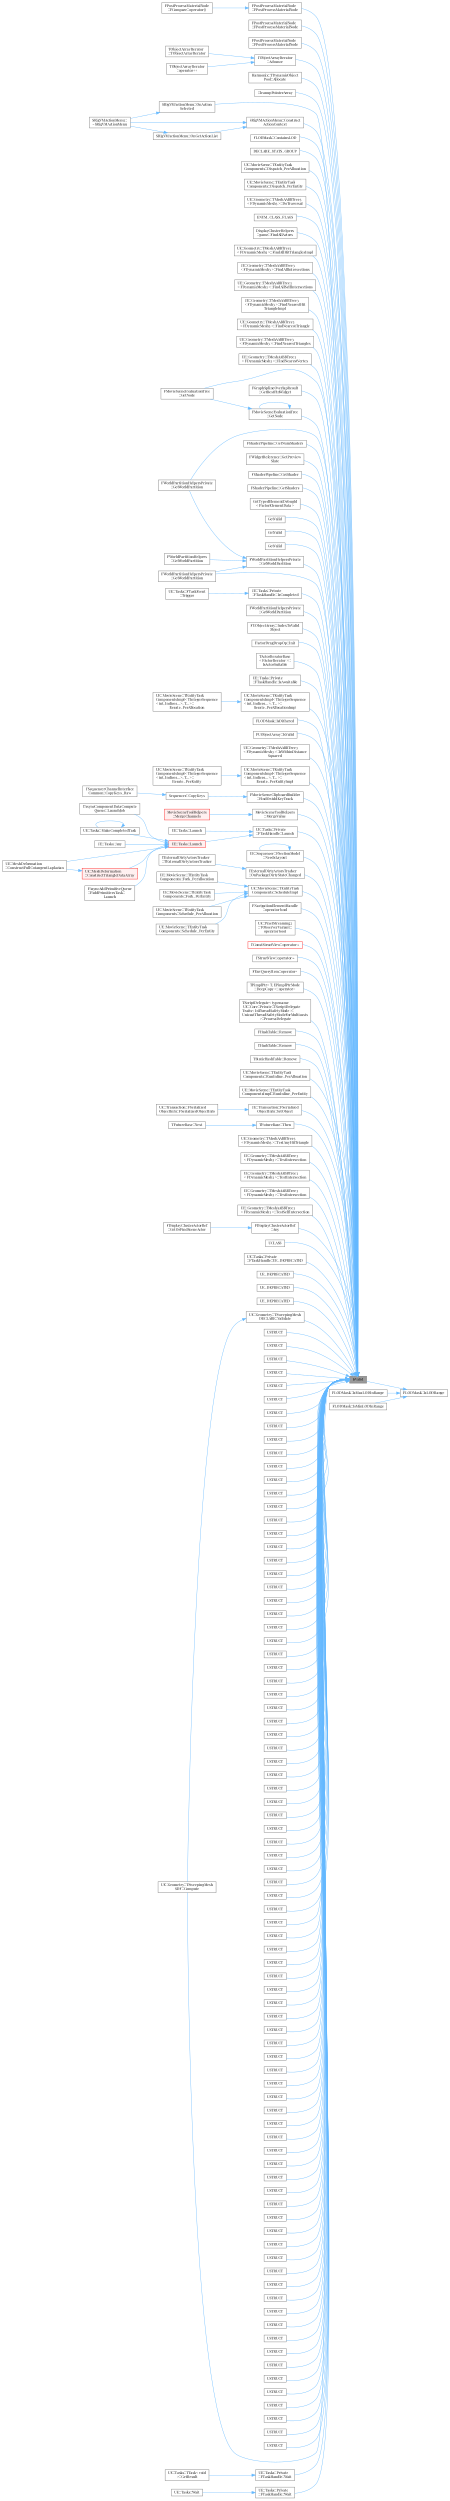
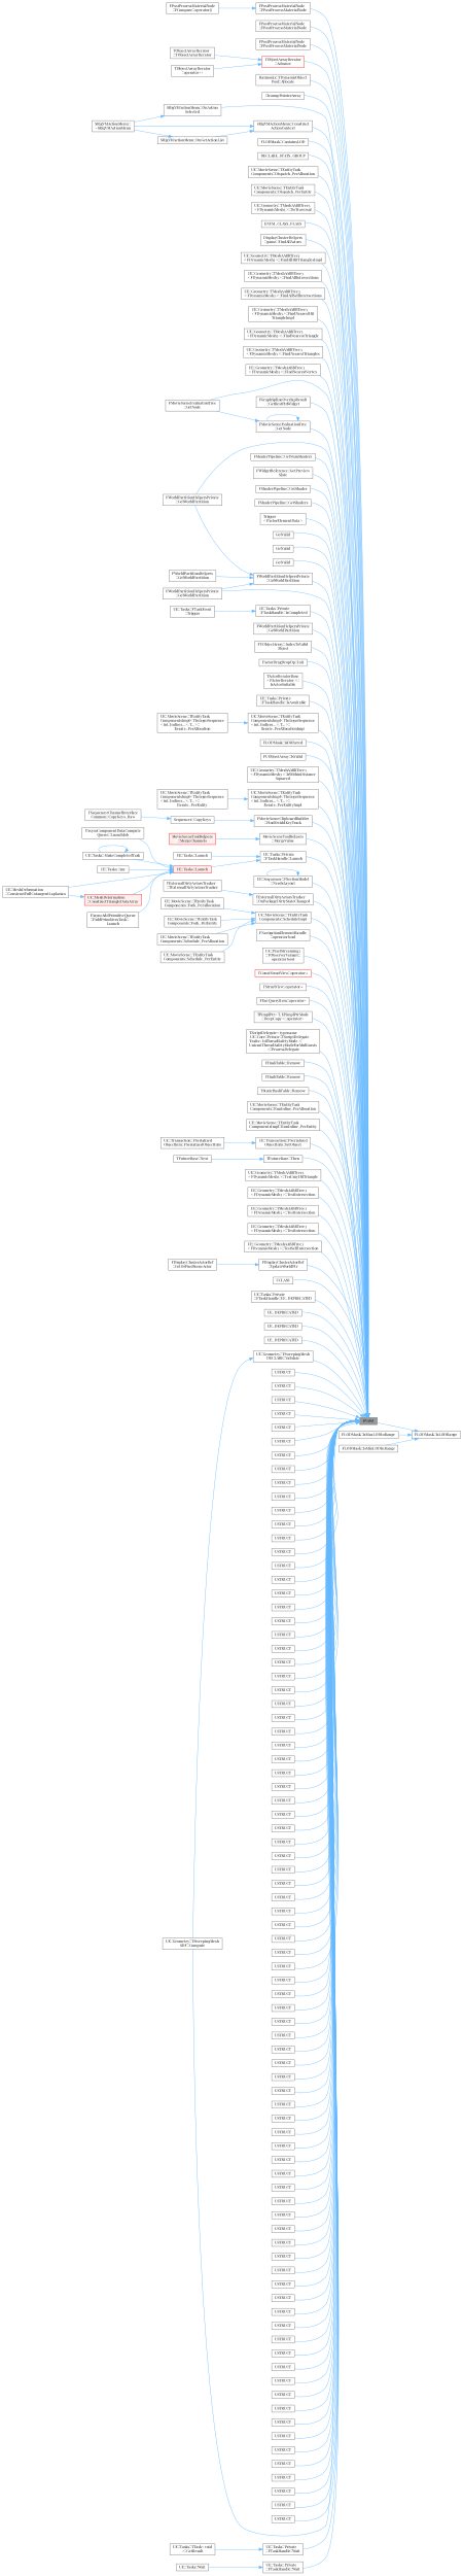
  digraph {
    fontname="Playfair Display"
    rankdir=RL
    node [color=grey40 fillcolor=white fontname="Playfair Display" fontsize=10 shape=box style=filled]
    edge [color=steelblue1 dir=back fontname="Playfair Display" fontsize=10 labelfontname=Helvetica labelfontsize=10 style=solid]
    n1 [color=gray40 fillcolor=grey60 fontcolor=black height=0.2 label=IsValid width=0.4]
    n2 [height=0.2 label="FPostProcessMaterialNode\l::FPostProcessMaterialNode" width=0.4]
    n3 [height=0.2 label="FPostProcessMaterialNode\l::FPostProcessMaterialNode" width=0.4]
    n4 [height=0.2 label="FPostProcessMaterialNode\l::FPostProcessMaterialNode" width=0.4]
-   n5 [height=0.2 label="TObjectArrayIterator\l::Advance" width=0.4]
+   n5 [color=red height=0.2 label="TObjectArrayIterator\l::Advance" width=0.4]
    n6 [height=0.2 label="Harmonix::TDynamicObject\lPool::Allocate" width=0.4]
    n7 [height=0.2 label=CleanupPointerArray width=0.4]
    n8 [height=0.2 label="UE::Geometry::TSweepingMesh\lSDF::Compute" width=0.4]
    n9 [height=0.2 label="SRigVMActionMenu::Construct\lActionContext" width=0.4]
    n10 [height=0.2 label="FLODMask::ContainsLOD" width=0.4]
    n11 [height=0.2 label=DECLARE_STATS_GROUP width=0.4]
    n12 [height=0.2 label="UE::MovieScene::TEntityTask\lComponents::Dispatch_PerAllocation" width=0.4]
    n13 [height=0.2 label="UE::MovieScene::TEntityTask\lComponents::Dispatch_PerEntity" width=0.4]
    n14 [height=0.2 label="UE::Geometry::TMeshAABBTree3\l\< FDynamicMesh3 \>::DoTraversal" width=0.4]
    n15 [height=0.2 label=ENUM_CLASS_FLAGS width=0.4]
    n16 [height=0.2 label="DisplayClusterHelpers\l::game::FindAllActors" width=0.4]
    n17 [height=0.2 label="UE::Geometry::TMeshAABBTree3\l\< FDynamicMesh3 \>::FindAllHitTrianglesImpl" width=0.4]
    n18 [height=0.2 label="UE::Geometry::TMeshAABBTree3\l\< FDynamicMesh3 \>::FindAllIntersections" width=0.4]
    n19 [height=0.2 label="UE::Geometry::TMeshAABBTree3\l\< FDynamicMesh3 \>::FindAllSelfIntersections" width=0.4]
    n20 [height=0.2 label="UE::Geometry::TMeshAABBTree3\l\< FDynamicMesh3 \>::FindNearestHit\lTriangleImpl" width=0.4]
    n21 [height=0.2 label="UE::Geometry::TMeshAABBTree3\l\< FDynamicMesh3 \>::FindNearestTriangle" width=0.4]
    n22 [height=0.2 label="UE::Geometry::TMeshAABBTree3\l\< FDynamicMesh3 \>::FindNearestTriangles" width=0.4]
    n23 [height=0.2 label="UE::Geometry::TMeshAABBTree3\l\< FDynamicMesh3 \>::FindNearestVertex" width=0.4]
    n24 [height=0.2 label="FMovieSceneClipboardBuilder\l::FindOrAddKeyTrack" width=0.4]
    n25 [height=0.2 label="FGraphSplineOverlapResult\l::GetBestPinWidget" width=0.4]
    n26 [height=0.2 label="FMovieSceneEvaluationTree\l::GetNode" width=0.4]
    n27 [height=0.2 label="FMovieSceneEvaluationTree\l::GetNode" width=0.4]
    n28 [height=0.2 label="FShaderPipeline::GetNumShaders" width=0.4]
    n29 [height=0.2 label="FWidgetReference::GetPreview\lSlate" width=0.4]
    n30 [height=0.2 label="FShaderPipeline::GetShader" width=0.4]
    n31 [height=0.2 label="FShaderPipeline::GetShaders" width=0.4]
-   n32 [height=0.2 label="GetTypedElementDebugId\l\< FActorElementData \>" width=0.4]
+   n32 [height=0.2 label="Trigger\l\< FActorElementData \>" width=0.4]
    n33 [height=0.2 label=GetValid width=0.4]
    n34 [height=0.2 label=GetValid width=0.4]
    n35 [height=0.2 label=GetValid width=0.4]
    n36 [height=0.2 label="FWorldPartitionHelpersPrivate\l::GetWorldPartition" width=0.4]
    n37 [height=0.2 label="FWorldPartitionHelpersPrivate\l::GetWorldPartition" width=0.4]
    n38 [height=0.2 label="FWorldPartitionHelpersPrivate\l::GetWorldPartition" width=0.4]
    n39 [height=0.2 label="FWorldPartitionHelpersPrivate\l::GetWorldPartition" width=0.4]
    n40 [height=0.2 label="FUObjectArray::IndexToValid\lObject" width=0.4]
    n41 [height=0.2 label="FActorDragDropOp::Init" width=0.4]
    n42 [height=0.2 label="TActorIteratorBase\l\< FActorIterator \>::\lIsActorSuitable" width=0.4]
    n43 [height=0.2 label="UE::Tasks::Private\l::FTaskHandle::IsAwaitable" width=0.4]
    n44 [height=0.2 label="UE::Tasks::Private\l::FTaskHandle::IsCompleted" width=0.4]
    n45 [height=0.2 label="FLODMask::IsDithered" width=0.4]
    n46 [height=0.2 label="FUObjectArray::IsValid" width=0.4]
    n47 [height=0.2 label="UE::Geometry::TMeshAABBTree3\l\< FDynamicMesh3 \>::IsWithinDistance\lSquared" width=0.4]
    n48 [height=0.2 label="UE::MovieScene::TEntityTask\lComponentsImpl\< TIntegerSequence\l\< int, Indices... \>, T... \>::\lIterate_PerAllocationImpl" width=0.4]
    n49 [height=0.2 label="UE::MovieScene::TEntityTask\lComponentsImpl\< TIntegerSequence\l\< int, Indices... \>, T... \>::\lIterate_PerEntityImpl" width=0.4]
    n50 [height=0.2 label="UE::Tasks::Private\l::FTaskHandle::Launch" width=0.4]
    n51 [height=0.2 label="MovieSceneToolHelpers\l::MergeValue" width=0.4]
    n52 [height=0.2 label="UE::Sequencer::FSectionModel\l::NeedsLayout" width=0.4]
    n53 [height=0.2 label="SRigVMActionMenu::OnAction\lSelected" width=0.4]
    n54 [height=0.2 label="TExternalDirtyActorsTracker\l::OnPackageDirtyStateChanged" width=0.4]
    n55 [height=0.2 label="FNavigationElementHandle\l::operator bool" width=0.4]
    n56 [height=0.2 label="UE::PixelStreaming2\l::TObserverVariant::\loperator bool" width=0.4]
    n57 [color=red height=0.2 label="TConstStructView::operator-\>" width=0.4]
    n58 [height=0.2 label="TStructView::operator-\>" width=0.4]
    n59 [height=0.2 label="FEnvQueryItem::operator\<" width=0.4]
    n60 [height=0.2 label="TPimplPtr\< T, EPimplPtrMode\l::DeepCopy \>::operator=" width=0.4]
    n61 [height=0.2 label="TScriptDelegate\< typename\l UE::Core::Private::TScriptDelegate\lTraits\< InThreadSafetyMode \>::\lUnicastThreadSafetyModeForMulticasts\l \>::ProcessDelegate" width=0.4]
    n62 [height=0.2 label="FHashTable::Remove" width=0.4]
    n63 [height=0.2 label="THashTable::Remove" width=0.4]
    n64 [height=0.2 label="TStaticHashTable::Remove" width=0.4]
    n65 [height=0.2 label="UE::MovieScene::TEntityTask\lComponents::RunInline_PerAllocation" width=0.4]
    n66 [height=0.2 label="UE::MovieScene::TEntityTask\lComponentsImpl::RunInline_PerEntity" width=0.4]
    n67 [height=0.2 label="UE::MovieScene::TEntityTask\lComponents::ScheduleImpl" width=0.4]
    n68 [height=0.2 label="UE::Transaction::FSerialized\lObjectInfo::SetObject" width=0.4]
    n69 [height=0.2 label="UE::Geometry::TMeshAABBTree3\l\< FDynamicMesh3 \>::TestAnyHitTriangle" width=0.4]
    n70 [height=0.2 label="UE::Geometry::TMeshAABBTree3\l\< FDynamicMesh3 \>::TestIntersection" width=0.4]
    n71 [height=0.2 label="UE::Geometry::TMeshAABBTree3\l\< FDynamicMesh3 \>::TestIntersection" width=0.4]
    n72 [height=0.2 label="UE::Geometry::TMeshAABBTree3\l\< FDynamicMesh3 \>::TestIntersection" width=0.4]
    n73 [height=0.2 label="UE::Geometry::TMeshAABBTree3\l\< FDynamicMesh3 \>::TestSelfIntersection" width=0.4]
    n74 [height=0.2 label="TFutureBase::Then" width=0.4]
    n75 [height=0.2 label=UCLASS width=0.4]
    n76 [height=0.2 label="UE::Tasks::Private\l::FTaskHandle::UE_DEPRECATED" width=0.4]
    n77 [height=0.2 label=UE_DEPRECATED width=0.4]
    n78 [height=0.2 label=UE_DEPRECATED width=0.4]
    n79 [height=0.2 label=UE_DEPRECATED width=0.4]
-   n80 [height=0.2 label="FDisplayClusterActorRef\l::Any" width=0.4]
+   n80 [height=0.2 label="FDisplayClusterActorRef\l::UpdateWorldPtr" width=0.4]
    n81 [height=0.2 label=USTRUCT width=0.4]
    n82 [height=0.2 label=USTRUCT width=0.4]
    n83 [height=0.2 label=USTRUCT width=0.4]
    n84 [height=0.2 label=USTRUCT width=0.4]
    n85 [height=0.2 label=USTRUCT width=0.4]
    n86 [height=0.2 label=USTRUCT width=0.4]
    n87 [height=0.2 label=USTRUCT width=0.4]
    n88 [height=0.2 label=USTRUCT width=0.4]
    n89 [height=0.2 label=USTRUCT width=0.4]
    n90 [height=0.2 label=USTRUCT width=0.4]
    n91 [height=0.2 label=USTRUCT width=0.4]
    n92 [height=0.2 label=USTRUCT width=0.4]
    n93 [height=0.2 label=USTRUCT width=0.4]
    n94 [height=0.2 label=USTRUCT width=0.4]
    n95 [height=0.2 label=USTRUCT width=0.4]
    n96 [height=0.2 label=USTRUCT width=0.4]
    n97 [height=0.2 label=USTRUCT width=0.4]
    n98 [height=0.2 label=USTRUCT width=0.4]
    n99 [height=0.2 label=USTRUCT width=0.4]
    n100 [height=0.2 label=USTRUCT width=0.4]
    n101 [height=0.2 label=USTRUCT width=0.4]
    n102 [height=0.2 label=USTRUCT width=0.4]
    n103 [height=0.2 label=USTRUCT width=0.4]
    n104 [height=0.2 label=USTRUCT width=0.4]
    n105 [height=0.2 label=USTRUCT width=0.4]
    n106 [height=0.2 label=USTRUCT width=0.4]
    n107 [height=0.2 label=USTRUCT width=0.4]
    n108 [height=0.2 label=USTRUCT width=0.4]
    n109 [height=0.2 label=USTRUCT width=0.4]
    n110 [height=0.2 label=USTRUCT width=0.4]
    n111 [height=0.2 label=USTRUCT width=0.4]
    n112 [height=0.2 label=USTRUCT width=0.4]
    n113 [height=0.2 label=USTRUCT width=0.4]
    n114 [height=0.2 label=USTRUCT width=0.4]
    n115 [height=0.2 label=USTRUCT width=0.4]
    n116 [height=0.2 label=USTRUCT width=0.4]
    n117 [height=0.2 label=USTRUCT width=0.4]
    n118 [height=0.2 label=USTRUCT width=0.4]
    n119 [height=0.2 label=USTRUCT width=0.4]
    n120 [height=0.2 label=USTRUCT width=0.4]
    n121 [height=0.2 label=USTRUCT width=0.4]
    n122 [height=0.2 label=USTRUCT width=0.4]
    n123 [height=0.2 label=USTRUCT width=0.4]
    n124 [height=0.2 label=USTRUCT width=0.4]
    n125 [height=0.2 label=USTRUCT width=0.4]
    n126 [height=0.2 label=USTRUCT width=0.4]
    n127 [height=0.2 label=USTRUCT width=0.4]
    n128 [height=0.2 label=USTRUCT width=0.4]
    n129 [height=0.2 label=USTRUCT width=0.4]
    n130 [height=0.2 label=USTRUCT width=0.4]
    n131 [height=0.2 label=USTRUCT width=0.4]
    n132 [height=0.2 label=USTRUCT width=0.4]
    n133 [height=0.2 label=USTRUCT width=0.4]
    n134 [height=0.2 label=USTRUCT width=0.4]
    n135 [height=0.2 label=USTRUCT width=0.4]
    n136 [height=0.2 label=USTRUCT width=0.4]
    n137 [height=0.2 label=USTRUCT width=0.4]
    n138 [height=0.2 label=USTRUCT width=0.4]
    n139 [height=0.2 label=USTRUCT width=0.4]
    n140 [height=0.2 label=USTRUCT width=0.4]
    n141 [height=0.2 label=USTRUCT width=0.4]
    n142 [height=0.2 label=USTRUCT width=0.4]
    n143 [height=0.2 label=USTRUCT width=0.4]
    n144 [height=0.2 label=USTRUCT width=0.4]
    n145 [height=0.2 label=USTRUCT width=0.4]
    n146 [height=0.2 label=USTRUCT width=0.4]
    n147 [height=0.2 label=USTRUCT width=0.4]
    n148 [height=0.2 label=USTRUCT width=0.4]
    n149 [height=0.2 label=USTRUCT width=0.4]
    n150 [height=0.2 label=USTRUCT width=0.4]
    n151 [height=0.2 label=USTRUCT width=0.4]
    n152 [height=0.2 label=USTRUCT width=0.4]
    n153 [height=0.2 label=USTRUCT width=0.4]
    n154 [height=0.2 label=USTRUCT width=0.4]
    n155 [height=0.2 label=USTRUCT width=0.4]
    n156 [height=0.2 label=USTRUCT width=0.4]
    n157 [height=0.2 label=USTRUCT width=0.4]
    n158 [height=0.2 label=USTRUCT width=0.4]
    n159 [height=0.2 label=USTRUCT width=0.4]
    n160 [height=0.2 label=USTRUCT width=0.4]
    n161 [height=0.2 label=USTRUCT width=0.4]
    n162 [height=0.2 label=USTRUCT width=0.4]
    n163 [height=0.2 label=USTRUCT width=0.4]
    n164 [height=0.2 label=USTRUCT width=0.4]
    n165 [height=0.2 label="UE::Geometry::TSweepingMesh\lDECLARE::Validate" width=0.4]
    n166 [height=0.2 label="UE::Tasks::Private\l::FTaskHandle::Wait" width=0.4]
    n167 [height=0.2 label="UE::Tasks::Private\l::FTaskHandle::Wait" width=0.4]
    n168 [height=0.2 label="FPostProcessMaterialNode\l::FCompare::operator()" width=0.4]
    n169 [height=0.2 label="TObjectArrayIterator\l::TObjectArrayIterator" width=0.4]
    n170 [height=0.2 label="TObjectArrayIterator\l::operator++" width=0.4]
    n171 [height=0.2 label="SRigVMActionMenu::\l~SRigVMActionMenu" width=0.4]
    n172 [height=0.2 label="SRigVMActionMenu::OnGetActionList" width=0.4]
    n173 [height=0.2 label="Sequencer::CopyKeys" width=0.4]
    n174 [height=0.2 label="FWorldPartitionHelpers\l::GetWorldPartition" width=0.4]
    n175 [height=0.2 label="UE::Tasks::FTaskEvent\l::Trigger" width=0.4]
    n176 [height=0.2 label="FLODMask::IsLODRange" width=0.4]
    n177 [height=0.2 label="FLODMask::IsMaxLODInRange" width=0.4]
    n178 [height=0.2 label="FLODMask::IsMinLODInRange" width=0.4]
    n179 [height=0.2 label="UE::MovieScene::TEntityTask\lComponentsImpl\< TIntegerSequence\l\< int, Indices... \>, T... \>::\lIterate_PerAllocation" width=0.4]
    n180 [height=0.2 label="UE::MovieScene::TEntityTask\lComponentsImpl\< TIntegerSequence\l\< int, Indices... \>, T... \>::\lIterate_PerEntity" width=0.4]
    n181 [color=red fillcolor="#FFF0F0" height=0.2 label="UE::Tasks::Launch" width=0.4]
    n182 [height=0.2 label="UE::Tasks::Launch" width=0.4]
    n183 [color=red fillcolor="#FFF0F0" height=0.2 label="MovieSceneToolHelpers\l::MergeChannels" width=0.4]
    n184 [height=0.2 label="TExternalDirtyActorsTracker\l::TExternalDirtyActorsTracker" width=0.4]
    n185 [height=0.2 label="UE::MovieScene::TEntityTask\lComponents::Fork_PerAllocation" width=0.4]
    n186 [height=0.2 label="UE::MovieScene::TEntityTask\lComponents::Fork_PerEntity" width=0.4]
    n187 [height=0.2 label="UE::MovieScene::TEntityTask\lComponents::Schedule_PerAllocation" width=0.4]
    n188 [height=0.2 label="UE::MovieScene::TEntityTask\lComponents::Schedule_PerEntity" width=0.4]
    n189 [height=0.2 label="UE::Transaction::FSerialized\lObjectInfo::FSerializedObjectInfo" width=0.4]
    n190 [height=0.2 label="TFutureBase::Next" width=0.4]
    n191 [height=0.2 label="FDisplayClusterActorRef\l::GetOrFindSceneActor" width=0.4]
    n192 [height=0.2 label="UE::Tasks::TTask\< void\l \>::GetResult" width=0.4]
    n193 [height=0.2 label="UE::Tasks::Wait" width=0.4]
    n194 [height=0.2 label="TSequencerChannelInterface\lCommon::CopyKeys_Raw" width=0.4]
    n195 [height=0.2 label="UE::Tasks::Any" width=0.4]
    n196 [height=0.2 label="UE::MeshDeformation\l::ConstructFullCotangentLaplacian" width=0.4]
    n197 [color=red fillcolor="#FFF0F0" height=0.2 label="UE::MeshDeformation\l::ConstructTriangleDataArray" width=0.4]
    n198 [height=0.2 label="FAsyncAddPrimitiveQueue\l::FAddPrimitivesTask::\lLaunch" width=0.4]
    n199 [height=0.2 label="TAsyncComponentDataCompute\lQueue::LaunchJob" width=0.4]
    n200 [height=0.2 label="UE::Tasks::MakeCompletedTask" width=0.4]
    n1 -> n2
    n1 -> n3
    n1 -> n4
    n1 -> n5
    n1 -> n6
    n1 -> n7
    n1 -> n8
    n1 -> n9
    n1 -> n10
    n1 -> n11
    n1 -> n12
    n1 -> n13
    n1 -> n14
    n1 -> n15
    n1 -> n16
    n1 -> n17
    n1 -> n18
    n1 -> n19
    n1 -> n20
    n1 -> n21
    n1 -> n22
    n1 -> n23
    n1 -> n24
    n1 -> n25
    n1 -> n26
    n1 -> n27
    n1 -> n28
    n1 -> n29
    n1 -> n30
    n1 -> n31
    n1 -> n32
    n1 -> n33
    n1 -> n34
    n1 -> n35
    n1 -> n36
    n1 -> n37
    n1 -> n38
    n1 -> n39
    n1 -> n40
    n1 -> n41
    n1 -> n42
    n1 -> n43
    n1 -> n44
    n1 -> n45
    n1 -> n46
    n1 -> n47
    n1 -> n48
    n1 -> n49
    n1 -> n50
    n1 -> n51
    n1 -> n52
    n1 -> n53
    n1 -> n54
    n1 -> n55
    n1 -> n56
    n1 -> n57
    n1 -> n58
    n1 -> n59
    n1 -> n60
    n1 -> n61
    n1 -> n62
    n1 -> n63
    n1 -> n64
    n1 -> n65
    n1 -> n66
    n1 -> n67
    n1 -> n68
    n1 -> n69
    n1 -> n70
    n1 -> n71
    n1 -> n72
    n1 -> n73
    n1 -> n74
    n1 -> n75
    n1 -> n76
    n1 -> n77
    n1 -> n78
    n1 -> n79
    n1 -> n80
    n1 -> n81
    n1 -> n82
    n1 -> n83
    n1 -> n84
    n1 -> n85
    n1 -> n86
    n1 -> n87
    n1 -> n88
    n1 -> n89
    n1 -> n90
    n1 -> n91
    n1 -> n92
    n1 -> n93
    n1 -> n94
    n1 -> n95
    n1 -> n96
    n1 -> n97
    n1 -> n98
    n1 -> n99
    n1 -> n100
    n1 -> n101
    n1 -> n102
    n1 -> n103
    n1 -> n104
    n1 -> n105
    n1 -> n106
    n1 -> n107
    n1 -> n108
    n1 -> n109
    n1 -> n110
    n1 -> n111
    n1 -> n112
    n1 -> n113
    n1 -> n114
    n1 -> n115
    n1 -> n116
    n1 -> n117
    n1 -> n118
    n1 -> n119
    n1 -> n120
    n1 -> n121
    n1 -> n122
    n1 -> n123
    n1 -> n124
    n1 -> n125
    n1 -> n126
    n1 -> n127
    n1 -> n128
    n1 -> n129
    n1 -> n130
    n1 -> n131
    n1 -> n132
    n1 -> n133
    n1 -> n134
    n1 -> n135
    n1 -> n136
    n1 -> n137
    n1 -> n138
    n1 -> n139
    n1 -> n140
    n1 -> n141
    n1 -> n142
    n1 -> n143
    n1 -> n144
    n1 -> n145
    n1 -> n146
    n1 -> n147
    n1 -> n148
    n1 -> n149
    n1 -> n150
    n1 -> n151
    n1 -> n152
    n1 -> n153
    n1 -> n154
    n1 -> n155
    n1 -> n156
    n1 -> n157
    n1 -> n158
    n1 -> n159
    n1 -> n160
    n1 -> n161
    n1 -> n162
    n1 -> n163
    n1 -> n164
    n1 -> n165
    n1 -> n166
    n1 -> n167
    n2 -> n168
    n5 -> n169
    n5 -> n170
    n9 -> n171
    n9 -> n172
    n24 -> n173
    n26 -> n26
    n26 -> n27
    n37 -> n36
    n37 -> n38
    n37 -> n174
    n44 -> n175
    n48 -> n179
    n49 -> n180
    n50 -> n181
    n50 -> n182
    n51 -> n183
    n52 -> n52
    n53 -> n171
    n54 -> n184
    n67 -> n185
    n67 -> n186
    n67 -> n187
    n67 -> n188
    n68 -> n189
    n74 -> n190
    n80 -> n191
    n165 -> n8
    n166 -> n192
    n167 -> n193
    n172 -> n171
    n173 -> n194
    n176 -> n1
    n176 -> n177
    n176 -> n178
    n181 -> n195
    n181 -> n196
    n181 -> n197
    n181 -> n198
    n181 -> n199
    n181 -> n200
    n197 -> n196
    n200 -> n200
  }
